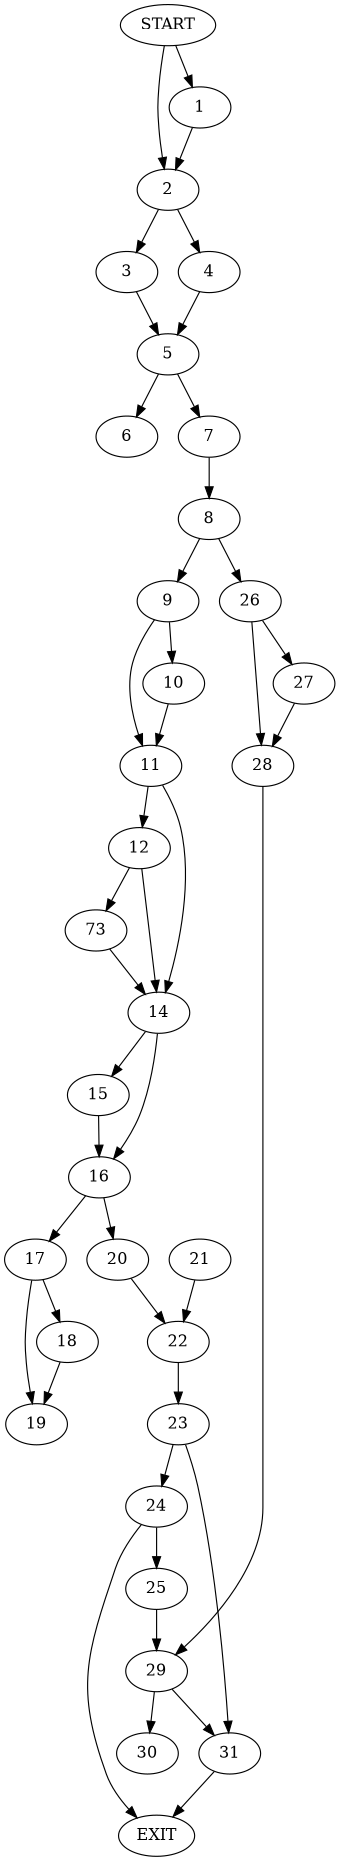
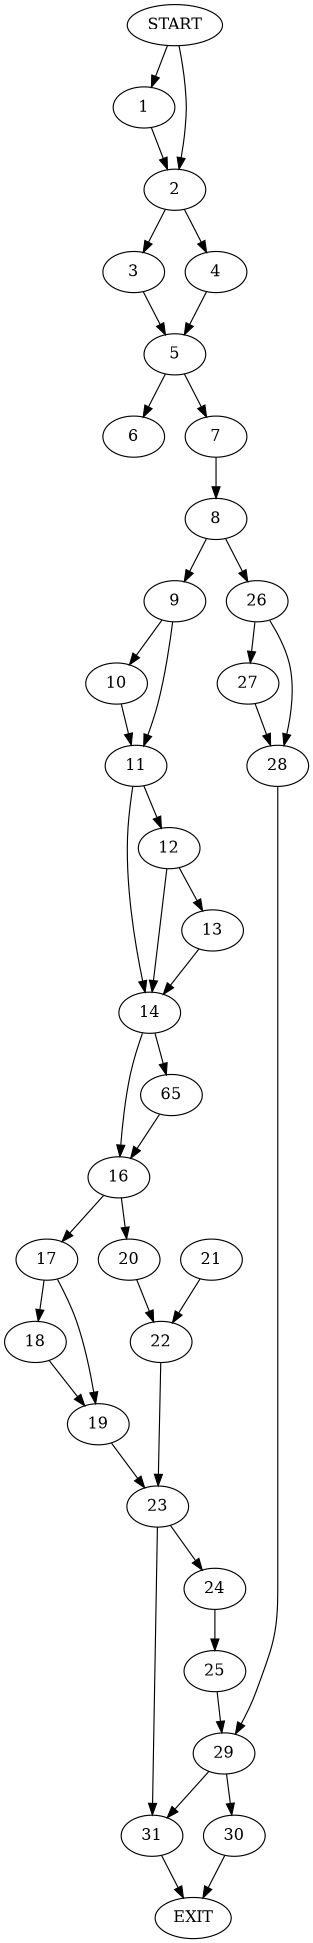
  digraph {
    n1 [label=START]
    1
    2
    3
    4
    5
    6
    7
    8
    9
    26
    10
    11
    27
    28
    12
    14
-   13 [label=73]
-   15
+   13
+   15 [label=65]
    16
    17
    20
    18
    19
    22
    23
    24
    31
    21
    25
    29
    30
    n33 [label=EXIT]
    n1 -> 1
    n1 -> 2
    1 -> 2
    2 -> 3
    2 -> 4
    3 -> 5
    4 -> 5
    5 -> 6
    5 -> 7
    7 -> 8
    8 -> 9
    8 -> 26
    9 -> 10
    9 -> 11
    26 -> 27
    26 -> 28
    10 -> 11
    11 -> 12
    11 -> 14
    27 -> 28
    28 -> 29
    12 -> 14
    12 -> 13
    14 -> 15
    14 -> 16
    13 -> 14
    15 -> 16
    16 -> 17
    16 -> 20
    17 -> 18
    17 -> 19
    20 -> 22
    18 -> 19
+   19 -> 23
    22 -> 23
    23 -> 24
    23 -> 31
    24 -> 25
    31 -> n33
    21 -> 22
    25 -> 29
    29 -> 31
    29 -> 30
-   24 -> n33
+   30 -> n33
  }
